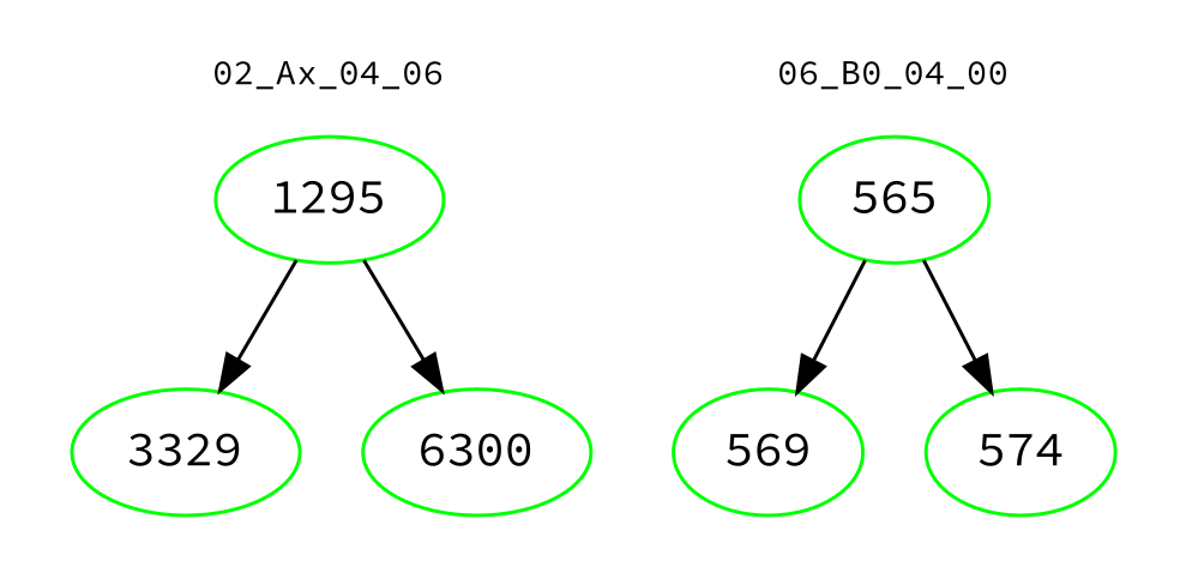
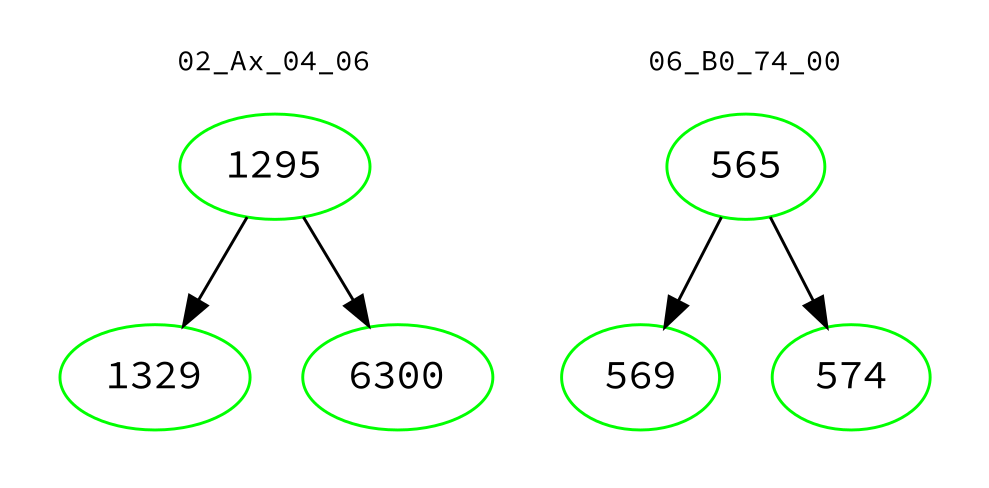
  digraph {
    fontname="Source Code Pro"
    node [color=green fontname="Source Code Pro"]
    edge [color=black fontname="Source Code Pro"]
    n1 [label=1295]
-   n2 [label=3329]
+   n2 [label=1329]
    n3 [label=6300]
    n4 [label=565]
    n5 [label=569]
    n6 [label=574]
    subgraph cluster_1 {
      color=white
      fontsize=10
      label="02_Ax_04_06"
      n1
      n2
      n3
    }
    subgraph cluster_2 {
      color=white
      fontsize=10
-     label="06_B0_04_00"
+     label="06_B0_74_00"
      n4
      n5
      n6
    }
    n1 -> n2
    n1 -> n3
    n4 -> n5
    n4 -> n6
  }
